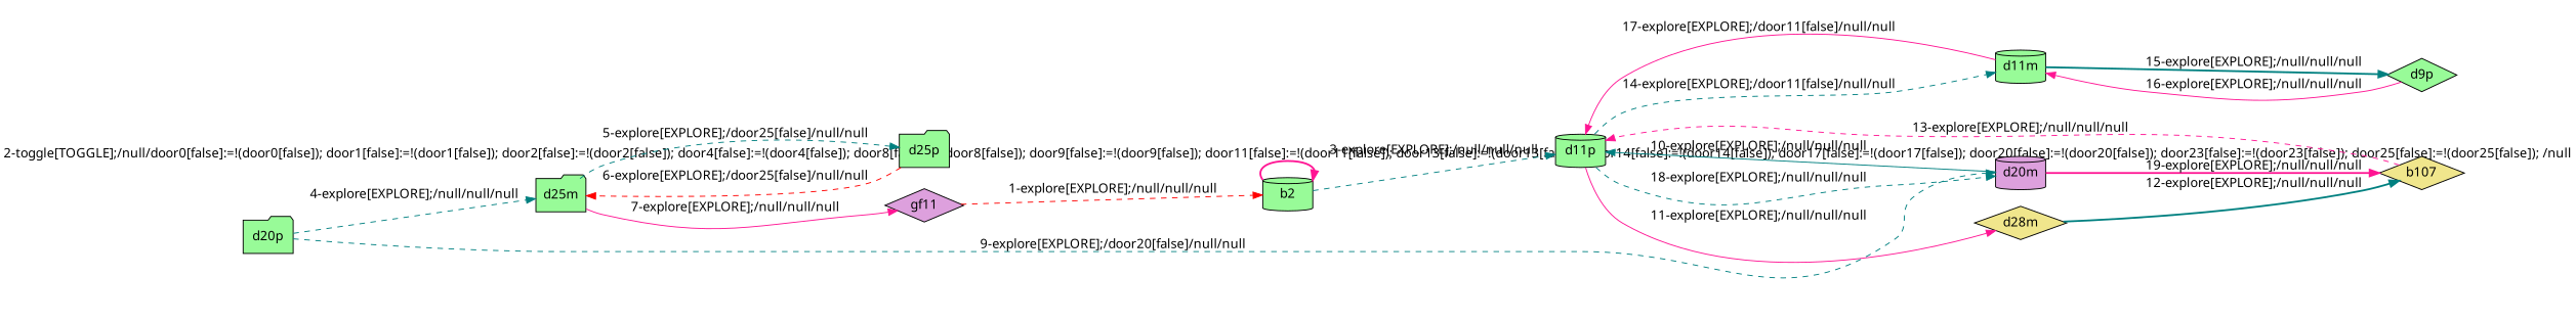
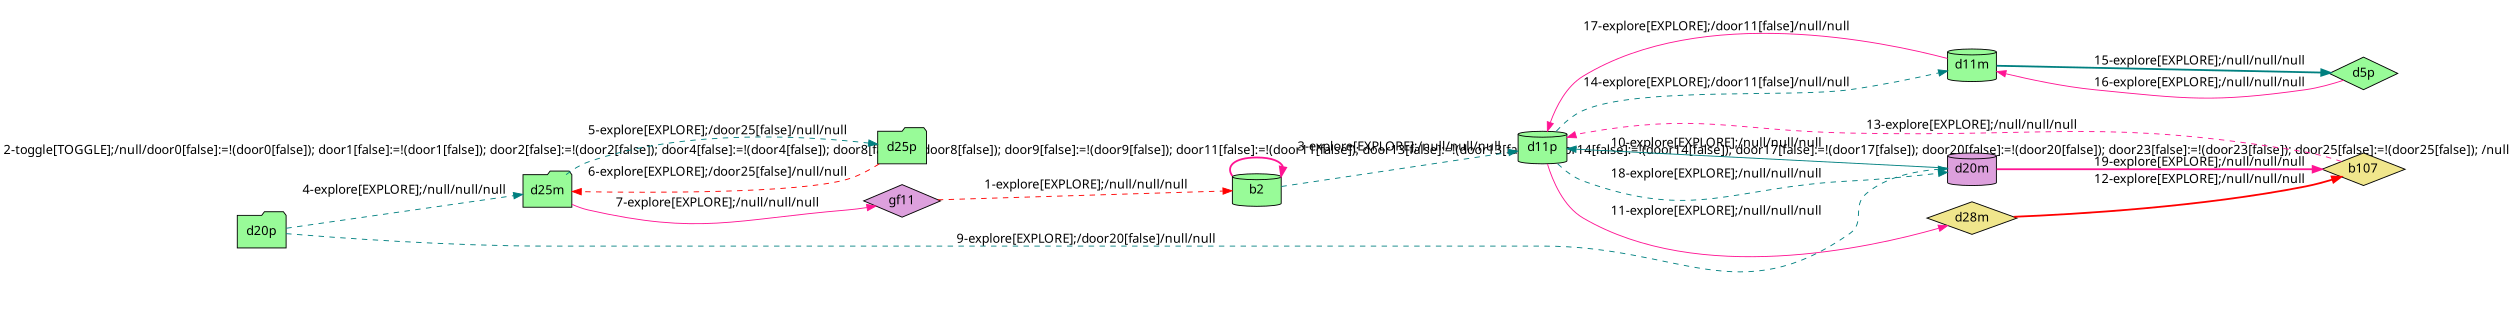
  digraph {
    fontname="Noto Sans"
    rankdir=LR
    node [fillcolor=palegreen fontname="Noto Sans" shape=diamond style=filled]
    edge [color=teal fontname="Noto Sans" style=dashed]
    gf11 [fillcolor=plum]
    b2 [shape=cylinder]
    d11p [shape=cylinder]
    d20p [shape=folder]
    d25m [shape=folder]
    d20m [fillcolor=plum shape=cylinder]
    d25p [shape=folder]
    b107 [fillcolor=khaki]
    d28m [fillcolor=khaki]
    d11m [shape=cylinder]
-   d9p
+   d9p [label=d5p]
    gf11 -> b2 [color=red label="1-explore[EXPLORE];/null/null/null"]
    b2 -> b2 [color=deeppink label="2-toggle[TOGGLE];/null/door0[false]:=!(door0[false]); door1[false]:=!(door1[false]); door2[false]:=!(door2[false]); door4[false]:=!(door4[false]); door8[false]:=!(door8[false]); door9[false]:=!(door9[false]); door11[false]:=!(door11[false]); door13[false]:=!(door13[false]); door14[false]:=!(door14[false]); door17[false]:=!(door17[false]); door20[false]:=!(door20[false]); door23[false]:=!(door23[false]); door25[false]:=!(door25[false]); /null" style=bold]
    b2 -> d11p [label="3-explore[EXPLORE];/null/null/null"]
    d11p -> d20m [label="18-explore[EXPLORE];/null/null/null"]
    d11p -> d28m [color=deeppink label="11-explore[EXPLORE];/null/null/null" style=solid]
    d11p -> d11m [label="14-explore[EXPLORE];/door11[false]/null/null"]
    d20p -> d25m [label="4-explore[EXPLORE];/null/null/null"]
    d20p -> d20m [label="9-explore[EXPLORE];/door20[false]/null/null"]
    d25m -> gf11 [color=deeppink label="7-explore[EXPLORE];/null/null/null" style=solid]
    d25m -> d25p [label="5-explore[EXPLORE];/door25[false]/null/null"]
    d20m -> d11p [label="10-explore[EXPLORE];/null/null/null" style=solid]
    d20m -> b107 [color=deeppink label="19-explore[EXPLORE];/null/null/null" style=bold]
    d25p -> d25m [color=red label="6-explore[EXPLORE];/door25[false]/null/null"]
    b107 -> d11p [color=deeppink label="13-explore[EXPLORE];/null/null/null"]
-   d28m -> b107 [label="12-explore[EXPLORE];/null/null/null" style=bold]
+   d28m -> b107 [color=red label="12-explore[EXPLORE];/null/null/null" style=bold]
    d11m -> d11p [color=deeppink label="17-explore[EXPLORE];/door11[false]/null/null" style=solid]
    d11m -> d9p [label="15-explore[EXPLORE];/null/null/null" style=bold]
    d9p -> d11m [color=deeppink label="16-explore[EXPLORE];/null/null/null" style=solid]
  }
